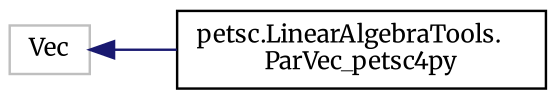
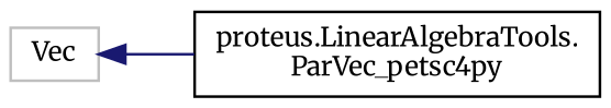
  digraph {
    rankdir=LR
    fontname=Merriweather
    node [fillcolor=white fontname=Merriweather fontsize=10 shape=record style=filled]
    n1 [color=grey75 height=0.2 label=Vec width=0.4]
-   n2 [color=black height=0.2 label="petsc.LinearAlgebraTools.\lParVec_petsc4py" width=0.4]
+   n2 [color=black height=0.2 label="proteus.LinearAlgebraTools.\lParVec_petsc4py" width=0.4]
    n1 -> n2 [color=midnightblue dir=back fontname=Merriweather fontsize=10 labelfontname=Helvetica labelfontsize=10 style=solid]
  }
